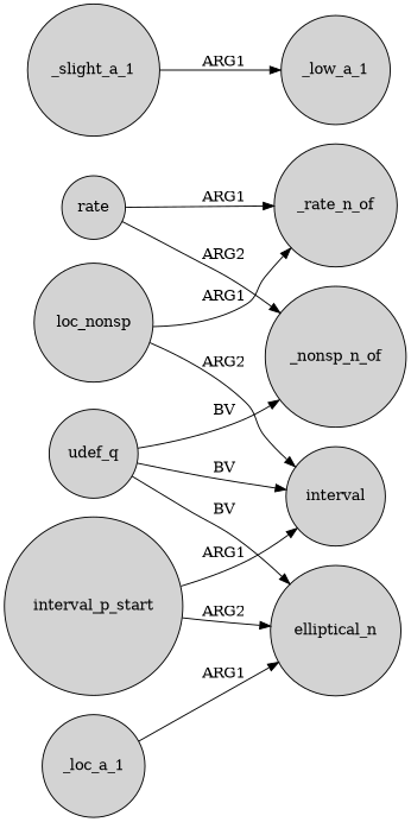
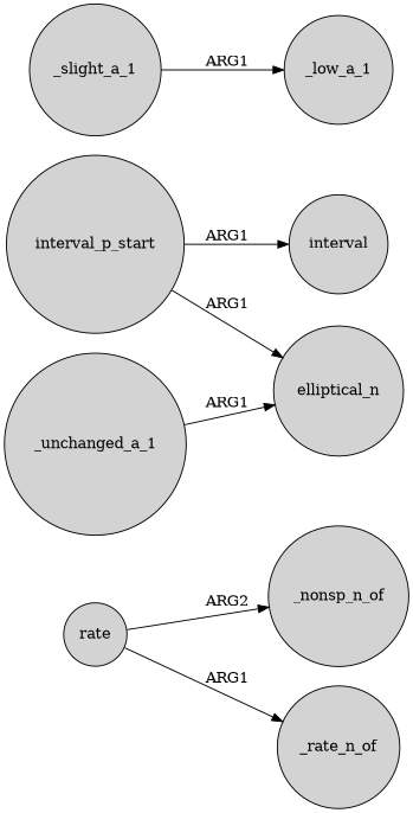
  digraph {
    rankdir=LR
    node [shape=circle style=filled]
    n1 [label=_nonsp_n_of]
    n2 [label=rate]
    _rate_n_of
    interval_p_start
    interval
    elliptical_n
-   udef_q
-   _unchanged_a_1 [label=_loc_a_1]
-   loc_nonsp
+   _unchanged_a_1
    _slight_a_1
    _low_a_1
    n2 -> n1 [label=ARG2]
    n2 -> _rate_n_of [label=ARG1]
    interval_p_start -> interval [label=ARG1]
-   interval_p_start -> elliptical_n [label=ARG2]
-   udef_q -> n1 [label=BV]
-   udef_q -> interval [label=BV]
-   udef_q -> elliptical_n [label=BV]
+   interval_p_start -> elliptical_n [label=ARG1]
    _unchanged_a_1 -> elliptical_n [label=ARG1]
-   loc_nonsp -> _rate_n_of [label=ARG1]
-   loc_nonsp -> interval [label=ARG2]
    _slight_a_1 -> _low_a_1 [label=ARG1]
  }
